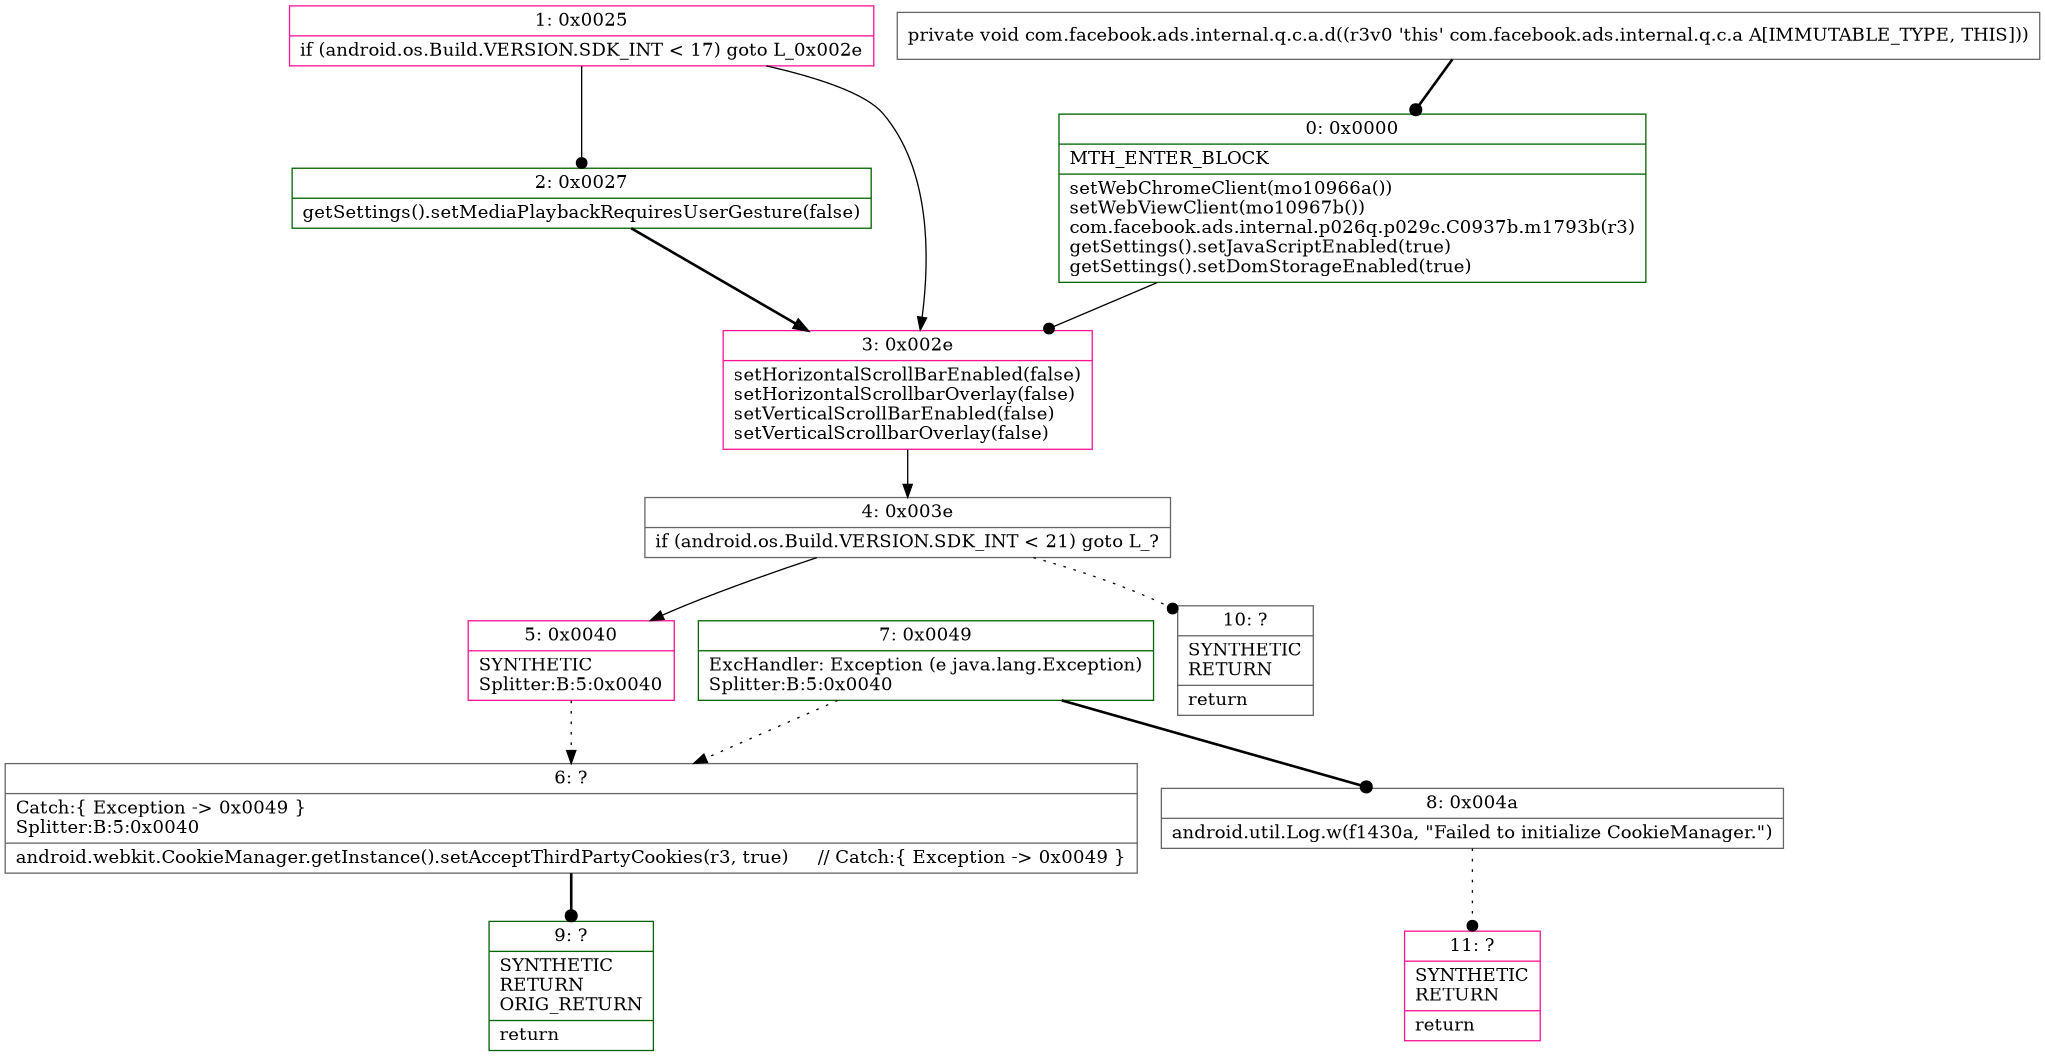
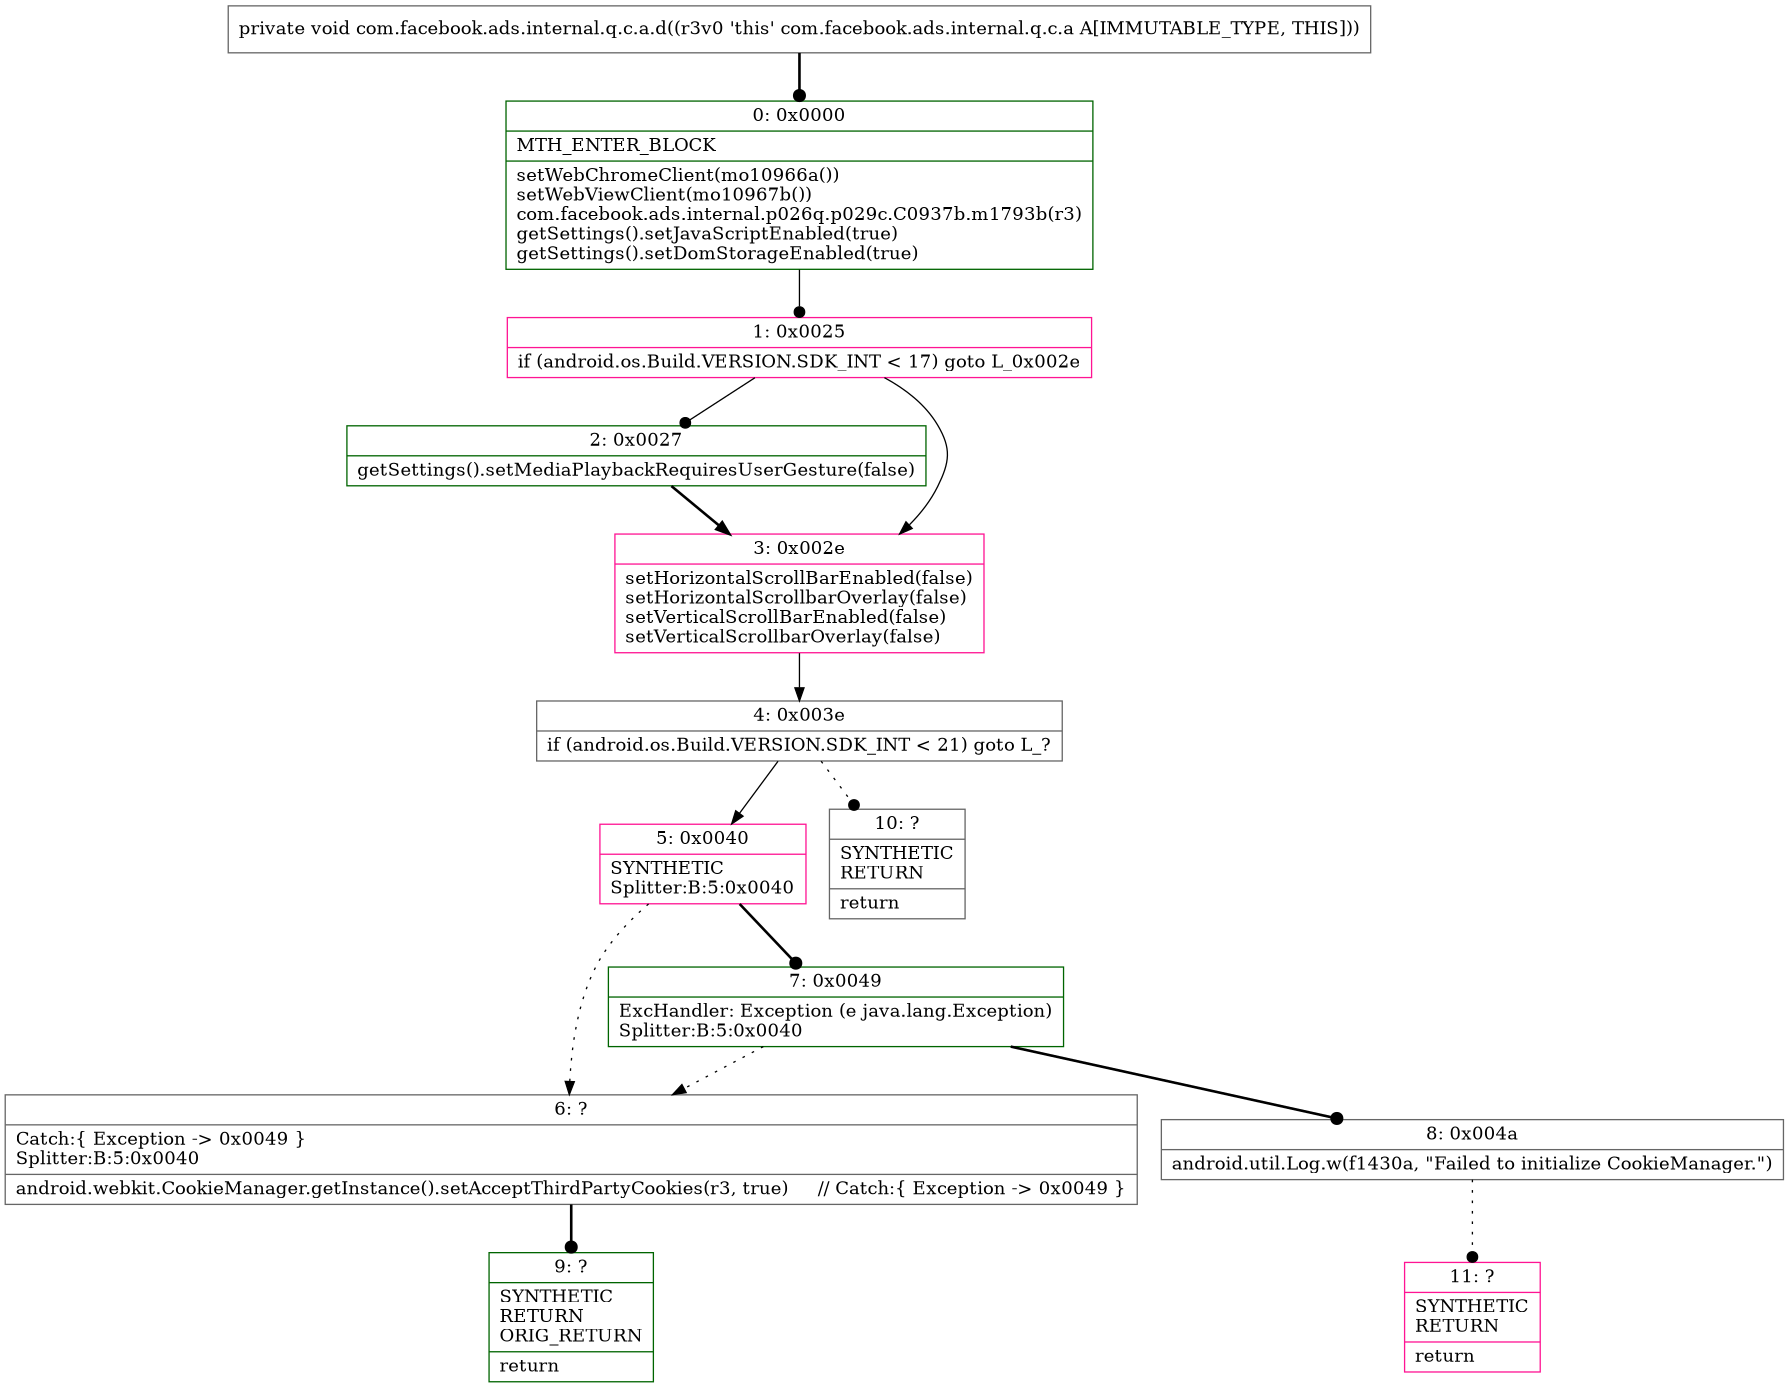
  digraph {
    node [color=gray40 shape=record]
    edge [arrowhead=dot style=solid]
    n1 [color=darkgreen label="{0\:\ 0x0000|MTH_ENTER_BLOCK\l|setWebChromeClient(mo10966a())\lsetWebViewClient(mo10967b())\lcom.facebook.ads.internal.p026q.p029c.C0937b.m1793b(r3)\lgetSettings().setJavaScriptEnabled(true)\lgetSettings().setDomStorageEnabled(true)\l}"]
    n2 [color=deeppink label="{1\:\ 0x0025|if (android.os.Build.VERSION.SDK_INT \< 17) goto L_0x002e\l}"]
    n3 [color=darkgreen label="{2\:\ 0x0027|getSettings().setMediaPlaybackRequiresUserGesture(false)\l}"]
    n4 [color=deeppink label="{3\:\ 0x002e|setHorizontalScrollBarEnabled(false)\lsetHorizontalScrollbarOverlay(false)\lsetVerticalScrollBarEnabled(false)\lsetVerticalScrollbarOverlay(false)\l}"]
    n5 [label="{4\:\ 0x003e|if (android.os.Build.VERSION.SDK_INT \< 21) goto L_?\l}"]
    n6 [color=deeppink label="{5\:\ 0x0040|SYNTHETIC\lSplitter:B:5:0x0040\l}"]
    n7 [label="{10\:\ ?|SYNTHETIC\lRETURN\l|return\l}"]
    n8 [label="{6\:\ ?|Catch:\{ Exception \-\> 0x0049 \}\lSplitter:B:5:0x0040\l|android.webkit.CookieManager.getInstance().setAcceptThirdPartyCookies(r3, true)     \/\/ Catch:\{ Exception \-\> 0x0049 \}\l}"]
    n9 [color=darkgreen label="{7\:\ 0x0049|ExcHandler: Exception (e java.lang.Exception)\lSplitter:B:5:0x0040\l}"]
    n10 [color=darkgreen label="{9\:\ ?|SYNTHETIC\lRETURN\lORIG_RETURN\l|return\l}"]
    n11 [label="{8\:\ 0x004a|android.util.Log.w(f1430a, \"Failed to initialize CookieManager.\")\l}"]
    n12 [color=deeppink label="{11\:\ ?|SYNTHETIC\lRETURN\l|return\l}"]
    n13 [label="{private void com.facebook.ads.internal.q.c.a.d((r3v0 'this' com.facebook.ads.internal.q.c.a A[IMMUTABLE_TYPE, THIS])) }"]
-   n1 -> n4
+   n1 -> n2
    n2 -> n3
    n2 -> n4 [arrowhead=normal]
    n3 -> n4 [arrowhead=normal style=bold]
    n4 -> n5 [arrowhead=normal]
    n5 -> n6 [arrowhead=normal]
    n5 -> n7 [style=dotted]
    n6 -> n8 [arrowhead=normal style=dotted]
+   n6 -> n9 [style=bold]
    n8 -> n10 [style=bold]
    n9 -> n8 [arrowhead=normal style=dotted]
    n9 -> n11 [style=bold]
    n11 -> n12 [style=dotted]
    n13 -> n1 [style=bold]
  }
